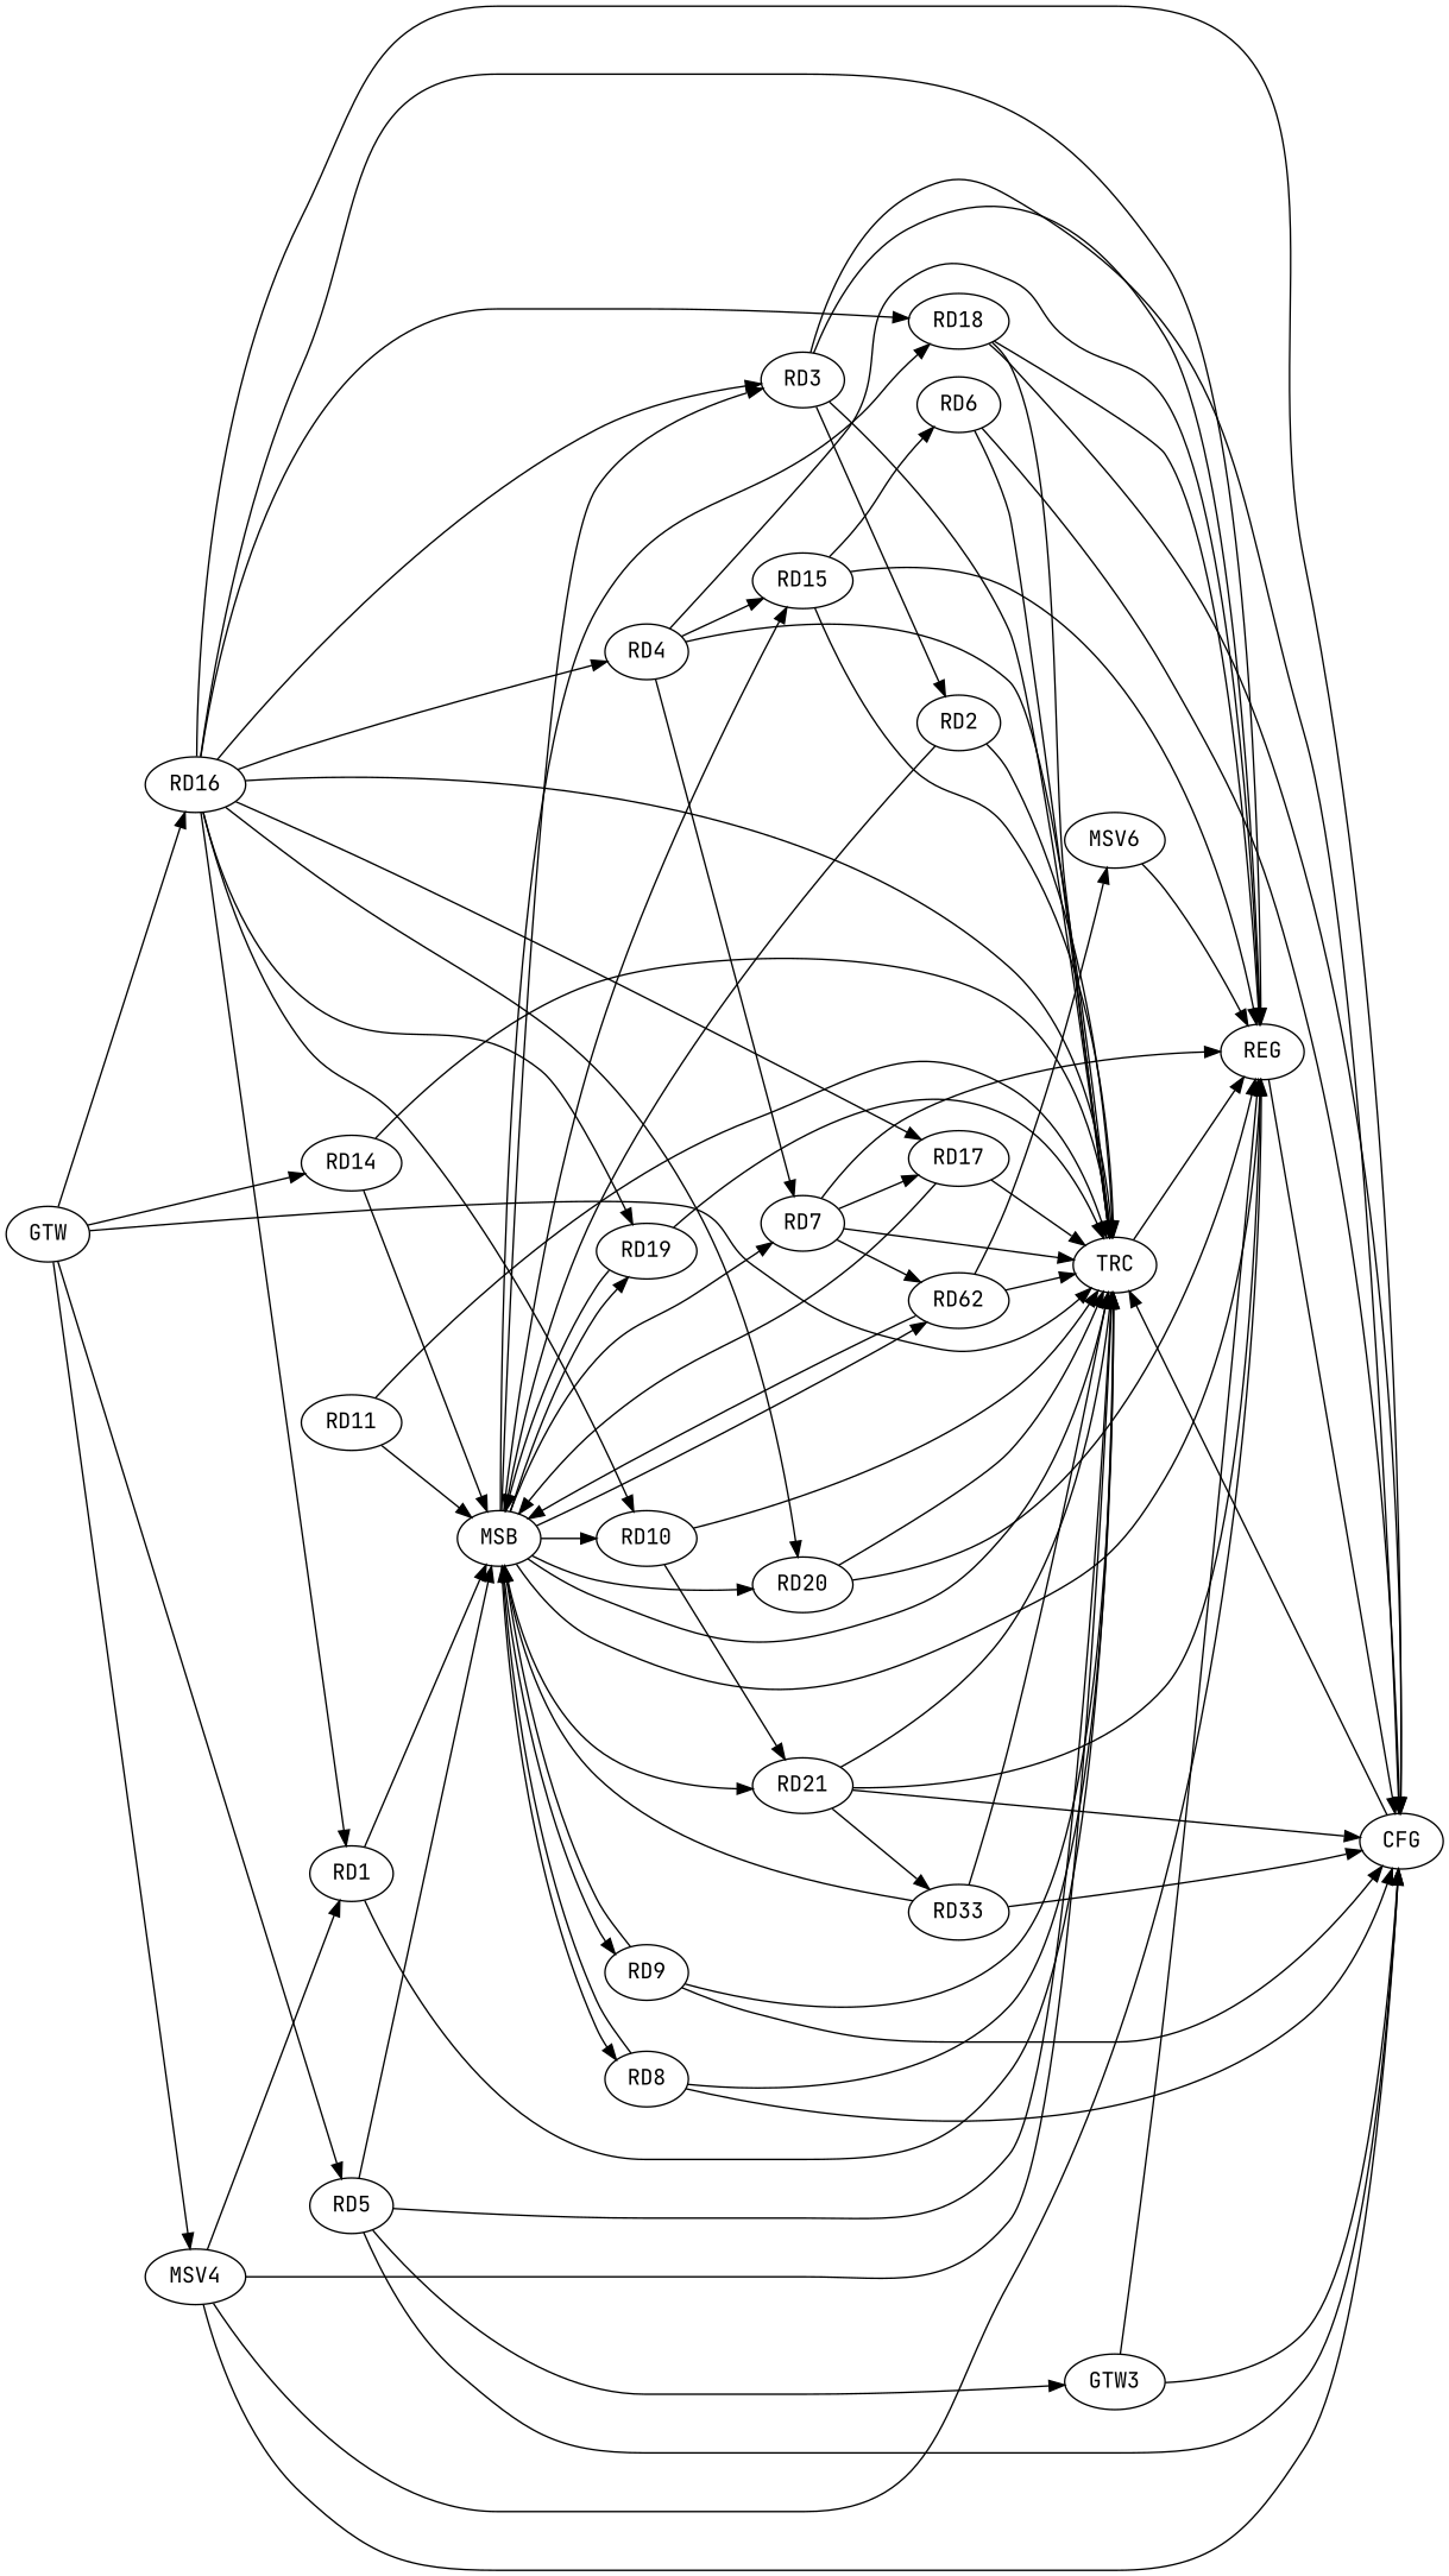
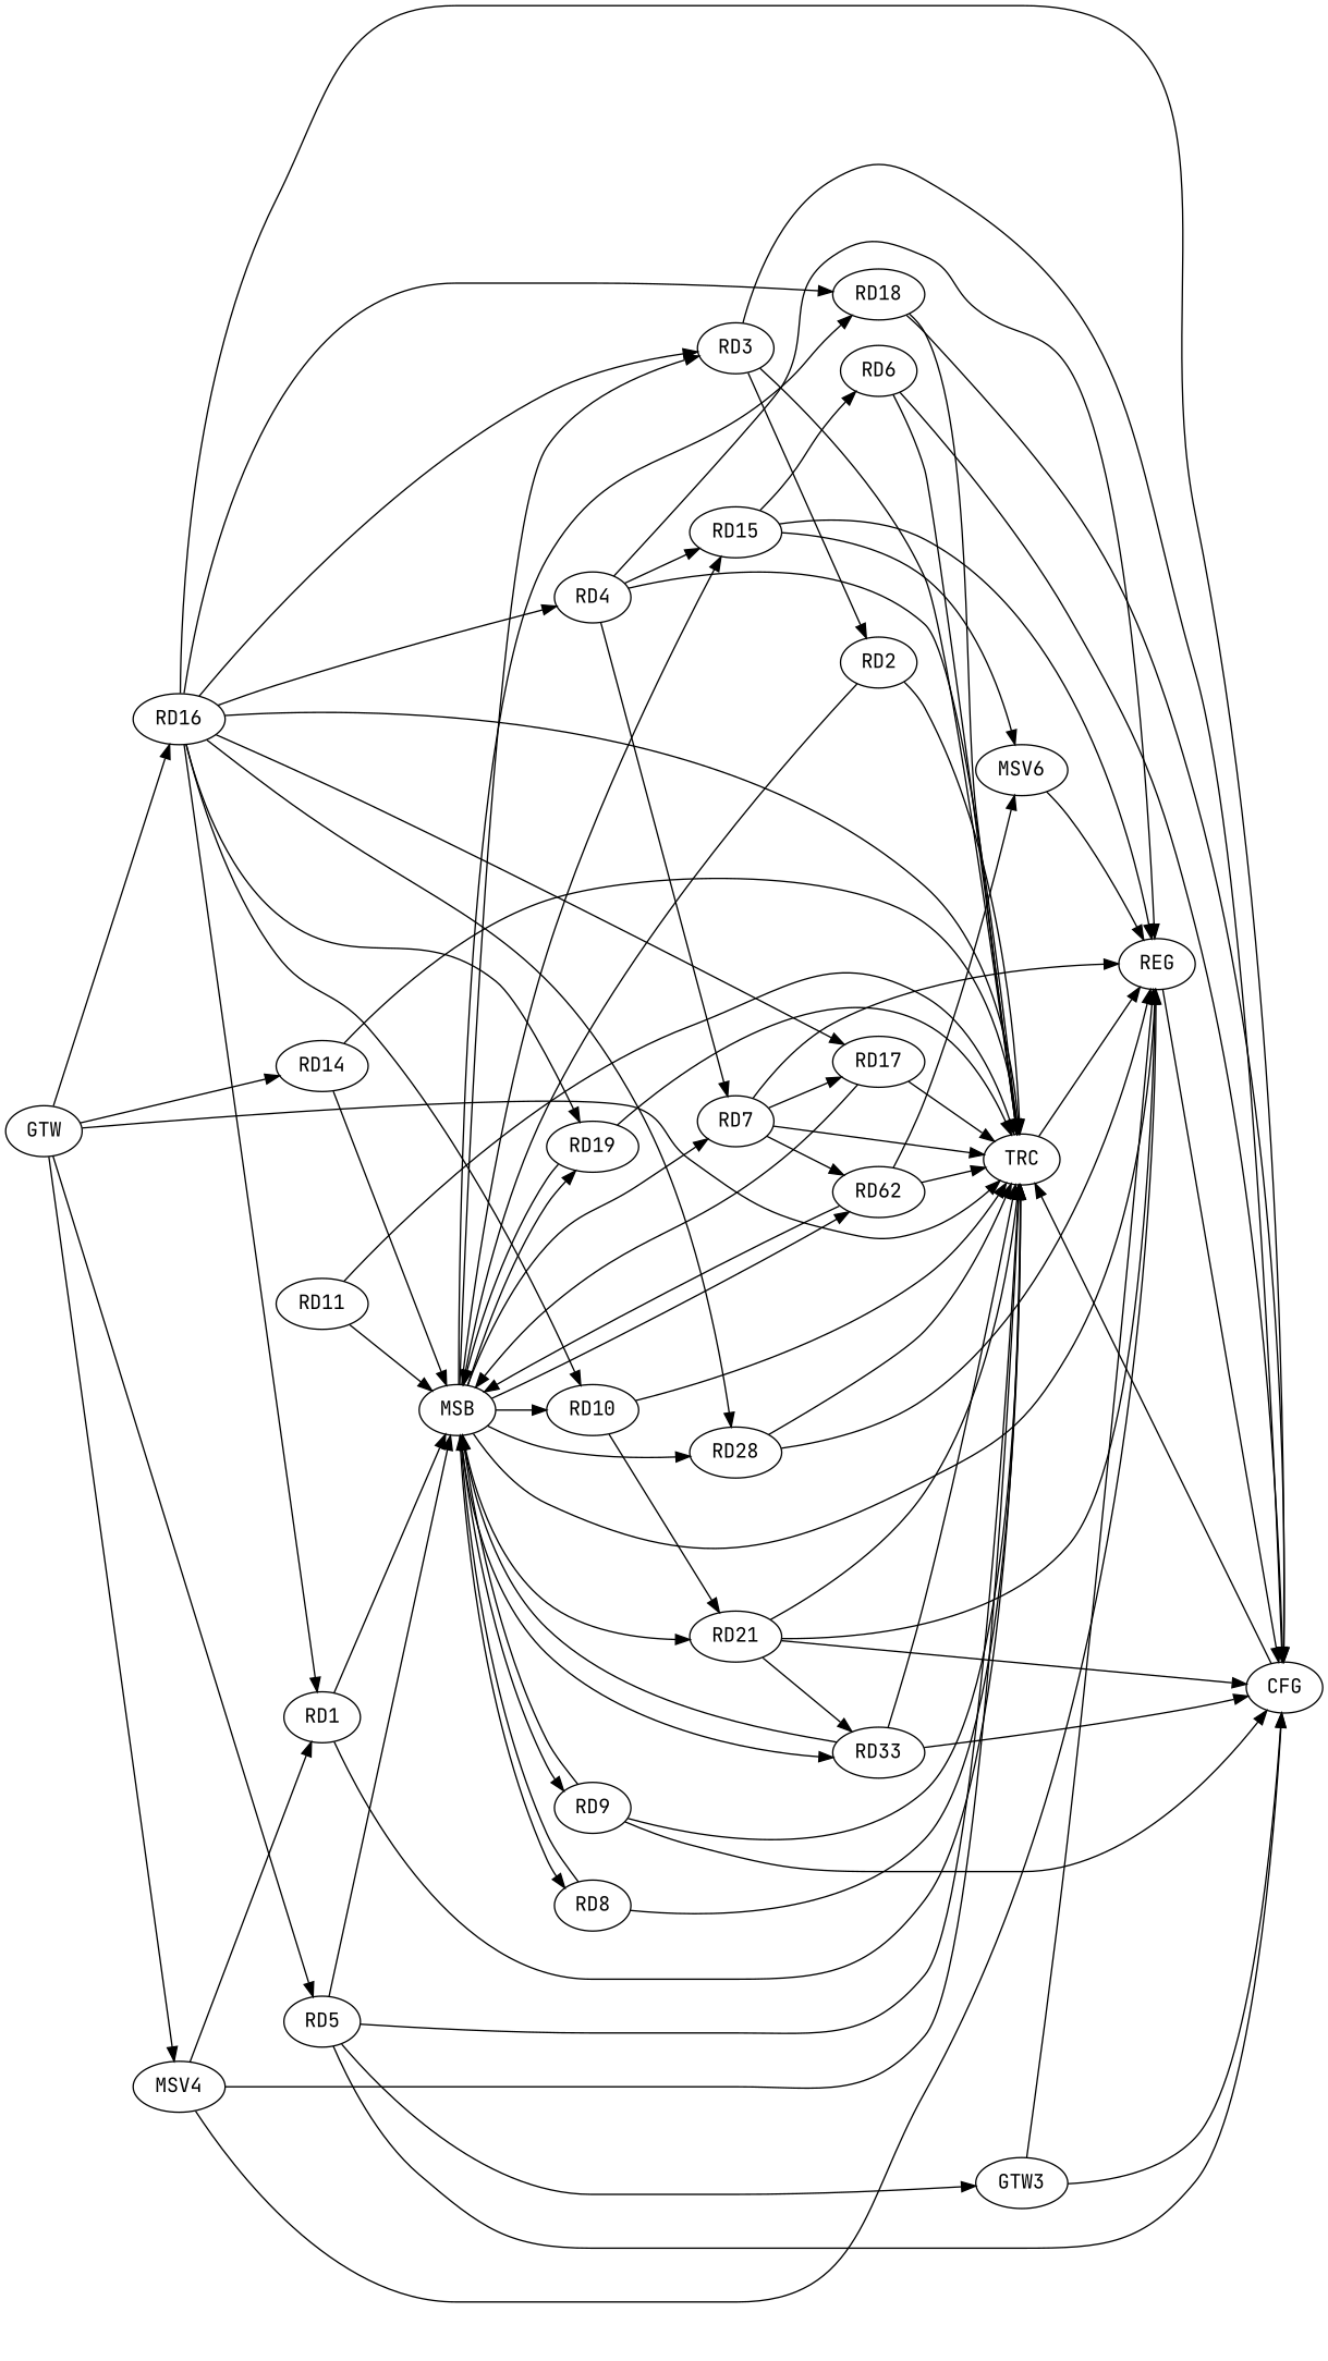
  strict digraph {
    fontname="JetBrains Mono"
    rankdir=LR
    node [fontname="JetBrains Mono"]
    edge [fontname="JetBrains Mono"]
    n1 [label=RD1]
    n2 [label=MSB]
    n3 [label=TRC]
    n4 [label=RD3]
    n5 [label=REG]
    n6 [label=RD7]
    n7 [label=RD15]
    n8 [label=RD62]
    n9 [label=RD8]
    n10 [label=RD9]
    n11 [label=RD10]
    n12 [label=RD33]
    n13 [label=RD18]
    n14 [label=RD19]
-   n15 [label=RD20]
+   n15 [label=RD28]
    n16 [label=RD21]
    n17 [label=RD2]
    n18 [label=CFG]
    n19 [label=RD4]
    n20 [label=RD17]
    n21 [label=RD6]
    n22 [label=RD5]
    n23 [label=GTW3]
    n24 [label=MSV6]
    n25 [label=RD11]
    n26 [label=RD14]
    n27 [label=RD16]
    n28 [label=GTW]
    n29 [label=MSV4]
    n1 -> n2
    n1 -> n3
    n2 -> n4
    n2 -> n5
    n2 -> n6
    n2 -> n7
    n2 -> n8
    n2 -> n9
    n2 -> n10
    n2 -> n11
-   n2 -> n3
+   n2 -> n12
    n2 -> n13
    n2 -> n14
    n2 -> n15
    n2 -> n16
    n3 -> n5
    n4 -> n3
-   n4 -> n5
    n4 -> n17
    n4 -> n18
    n5 -> n18
    n6 -> n3
    n6 -> n5
    n6 -> n8
    n6 -> n20
-   n7 -> n3
+   n7 -> n24
    n7 -> n5
    n7 -> n21
    n8 -> n2
    n8 -> n3
    n8 -> n24
    n9 -> n2
    n9 -> n3
-   n9 -> n18
    n10 -> n2
    n10 -> n3
    n10 -> n18
    n11 -> n3
    n11 -> n16
    n12 -> n2
    n12 -> n3
    n12 -> n18
    n13 -> n3
-   n13 -> n5
    n13 -> n18
    n14 -> n2
    n14 -> n3
    n15 -> n3
    n15 -> n5
    n16 -> n3
    n16 -> n5
    n16 -> n12
    n16 -> n18
    n17 -> n2
    n17 -> n3
    n18 -> n3
    n19 -> n3
    n19 -> n5
    n19 -> n6
    n19 -> n7
    n20 -> n2
    n20 -> n3
    n21 -> n3
    n21 -> n18
    n22 -> n2
    n22 -> n3
    n22 -> n18
    n22 -> n23
    n23 -> n5
    n23 -> n18
    n24 -> n5
    n25 -> n2
    n25 -> n3
    n26 -> n2
    n26 -> n3
    n27 -> n1
    n27 -> n3
    n27 -> n4
-   n27 -> n5
    n27 -> n11
    n27 -> n13
    n27 -> n14
    n27 -> n15
    n27 -> n18
    n27 -> n19
    n27 -> n20
    n28 -> n3
    n28 -> n22
    n28 -> n26
    n28 -> n27
    n28 -> n29
    n29 -> n1
    n29 -> n3
    n29 -> n5
-   n29 -> n18
  }
